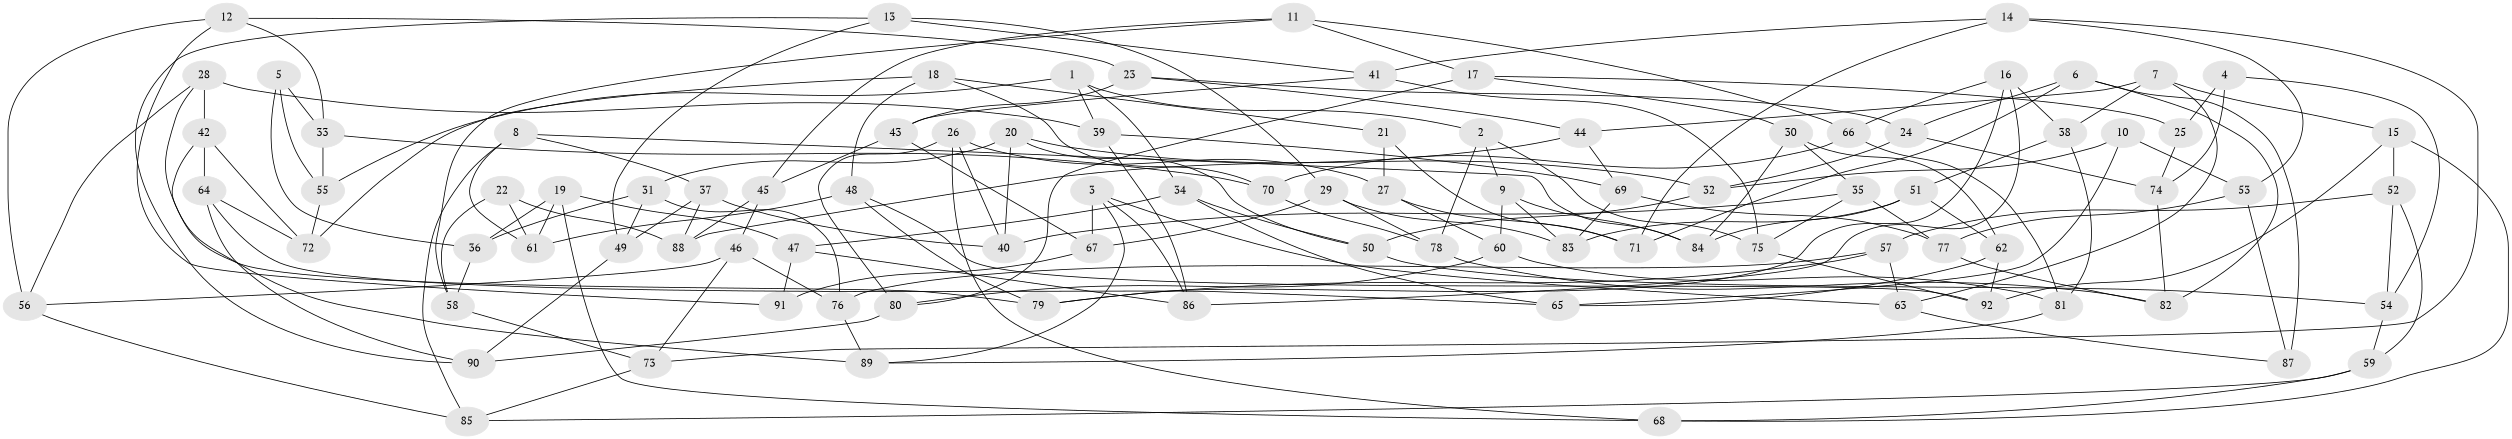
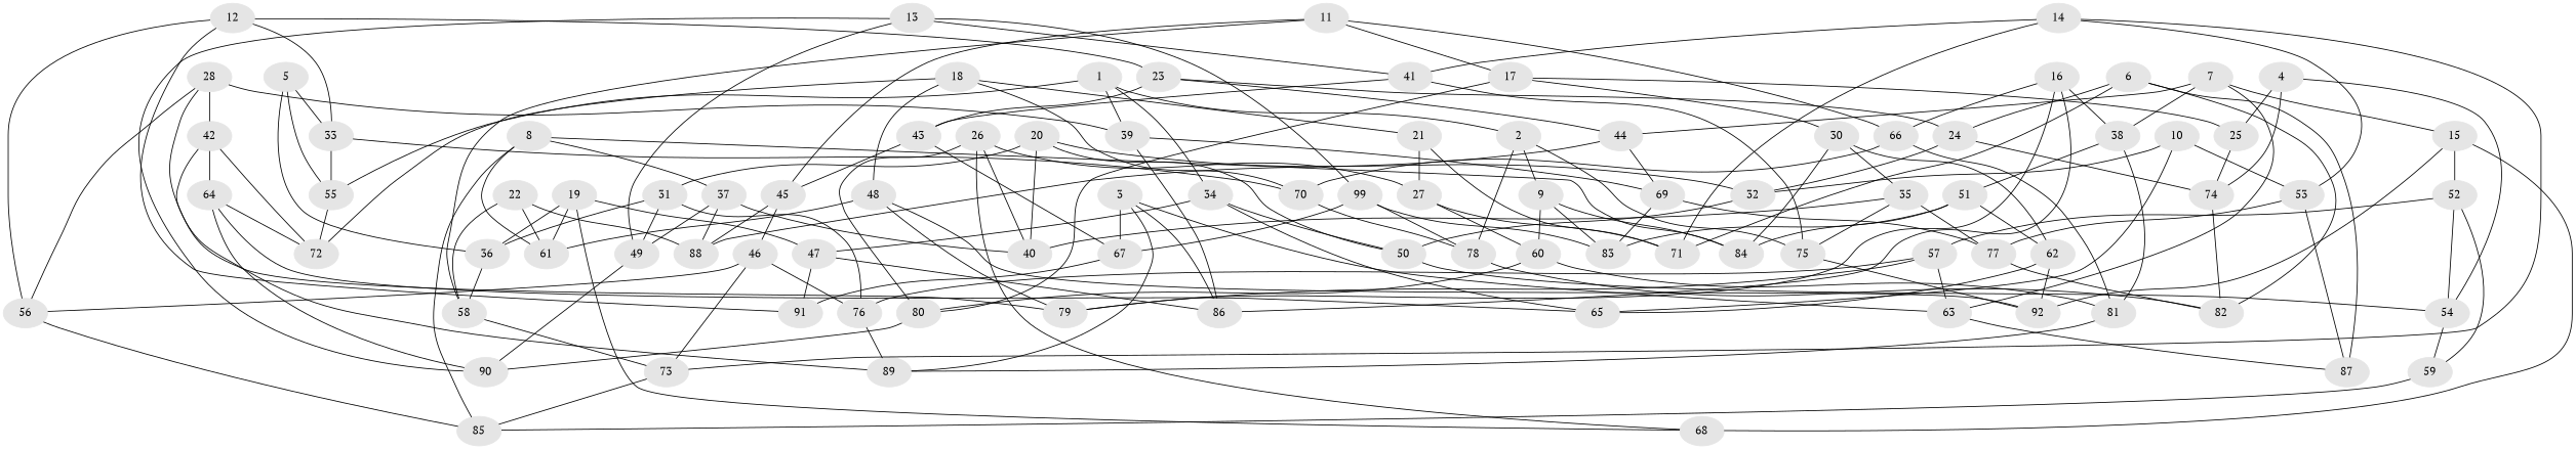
  graph {
    fontname="PT Serif"
    node [color=gray90 fontname="PT Serif" style=filled]
    edge [fontname="PT Serif"]
    1
    2
    34
    39
    55
    9
    75
    78
    65
    47
    50
    86
    69
    72
    84
    60
    83
    92
    82
    3
    63
    67
    89
    87
    91
    4
    25
    54
    74
    59
    5
    33
    36
    22
    61
    58
    88
    70
    6
    24
    71
    32
    7
    15
    38
    44
    52
    68
    51
    81
    8
    37
    85
    49
    40
    80
    10
    53
    77
    11
    17
    45
    66
    30
    46
    73
    12
    23
    56
    43
    13
-   29
+   29 [label=99]
    41
    90
    14
    57
    16
    79
    35
    62
    18
    21
    48
    27
    19
    20
    31
    76
    26
    28
    42
    64
    1 -- 2
    1 -- 34
    1 -- 39
    1 -- 55
    2 -- 9
    2 -- 75
    2 -- 78
    34 -- 65
    34 -- 47
    34 -- 50
    39 -- 86
    39 -- 69
    55 -- 72
    9 -- 84
    9 -- 60
    9 -- 83
    75 -- 92
    78 -- 82
    47 -- 86
    47 -- 91
    50 -- 54
    69 -- 83
    69 -- 77
    60 -- 81
    60 -- 80
    3 -- 86
    3 -- 63
    3 -- 67
    3 -- 89
    63 -- 87
    67 -- 91
    4 -- 25
    4 -- 54
    4 -- 74
    25 -- 74
    54 -- 59
    74 -- 82
-   59 -- 68
    59 -- 85
    5 -- 55
    5 -- 33
    5 -- 36
    33 -- 55
    33 -- 70
    36 -- 58
    22 -- 61
    22 -- 58
    22 -- 88
    58 -- 73
    70 -- 78
    6 -- 82
    6 -- 87
    6 -- 24
    6 -- 71
    24 -- 74
    24 -- 32
    32 -- 50
    7 -- 63
    7 -- 15
    7 -- 38
    7 -- 44
    15 -- 92
    15 -- 52
    15 -- 68
    38 -- 51
    38 -- 81
    44 -- 69
    44 -- 88
    52 -- 54
    52 -- 59
    52 -- 57
    51 -- 84
    51 -- 83
    51 -- 62
    81 -- 89
    8 -- 84
    8 -- 61
    8 -- 37
    8 -- 85
    37 -- 88
    37 -- 49
    37 -- 40
    49 -- 90
    80 -- 90
    10 -- 65
    10 -- 32
    10 -- 53
    53 -- 87
    53 -- 77
    77 -- 82
    11 -- 58
    11 -- 17
    11 -- 45
    11 -- 66
    17 -- 25
    17 -- 80
    17 -- 30
    45 -- 88
    45 -- 46
    66 -- 70
    66 -- 81
    30 -- 84
    30 -- 35
    30 -- 62
    46 -- 73
    46 -- 56
    46 -- 76
    73 -- 85
    12 -- 91
    12 -- 33
    12 -- 23
    12 -- 56
    23 -- 24
    23 -- 44
    23 -- 43
    56 -- 85
    43 -- 67
    43 -- 45
    13 -- 49
    13 -- 29
    13 -- 41
    13 -- 90
    29 -- 78
    29 -- 83
    29 -- 67
    41 -- 75
    41 -- 43
    14 -- 71
    14 -- 53
    14 -- 73
    14 -- 41
    57 -- 63
    57 -- 79
    57 -- 76
    16 -- 86
    16 -- 38
    16 -- 66
    16 -- 79
    35 -- 75
    35 -- 40
    35 -- 77
    62 -- 65
    62 -- 92
    18 -- 72
    18 -- 70
    18 -- 21
    18 -- 48
    21 -- 71
    21 -- 27
    48 -- 92
    48 -- 61
    48 -- 79
    27 -- 60
    27 -- 71
    19 -- 47
    19 -- 36
    19 -- 61
    19 -- 68
    20 -- 50
    20 -- 32
    20 -- 40
    20 -- 31
    31 -- 36
    31 -- 49
    31 -- 76
    76 -- 89
    26 -- 68
    26 -- 40
    26 -- 80
    26 -- 27
    28 -- 39
    28 -- 56
    28 -- 79
    28 -- 42
    42 -- 72
    42 -- 89
    42 -- 64
    64 -- 65
    64 -- 72
    64 -- 90
  }
